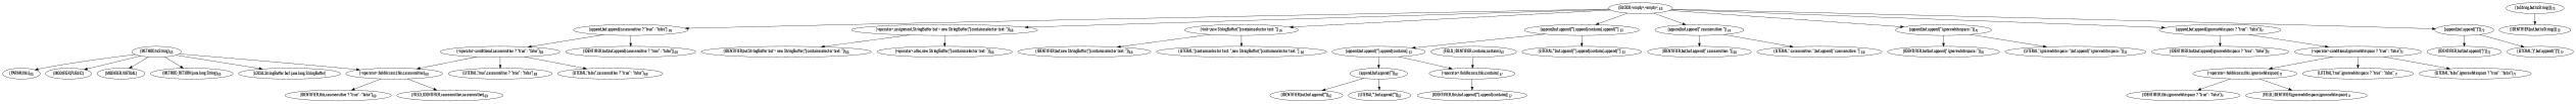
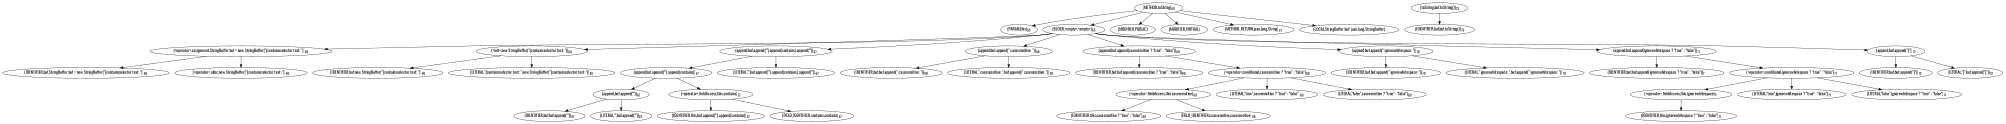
  digraph {
    fontname=Oswald
    node [fontname=Oswald]
    edge [fontname=Oswald]
    n1 [label=<(METHOD,toString)<SUB>65</SUB>>]
    n2 [label=<(PARAM,this)<SUB>65</SUB>>]
    n3 [label=<(BLOCK,&lt;empty&gt;,&lt;empty&gt;)<SUB>65</SUB>>]
    n4 [label=<(MODIFIER,PUBLIC)>]
    n5 [label=<(MODIFIER,VIRTUAL)>]
    n6 [label=<(METHOD_RETURN,java.lang.String)<SUB>65</SUB>>]
    n7 [label=<(LOCAL,StringBuffer buf: java.lang.StringBuffer)>]
    n8 [label=<(&lt;operator&gt;.assignment,StringBuffer buf = new StringBuffer(&quot;{containsselector text: &quot;))<SUB>66</SUB>>]
    n9 [label=<(&lt;init&gt;,new StringBuffer(&quot;{containsselector text: &quot;))<SUB>66</SUB>>]
    n10 [label=<(append,buf.append('&quot;').append(contains).append('&quot;'))<SUB>67</SUB>>]
    n11 [label=<(append,buf.append(&quot; casesensitive: &quot;))<SUB>68</SUB>>]
    n12 [label=<(append,buf.append(casesensitive ? &quot;true&quot; : &quot;false&quot;))<SUB>69</SUB>>]
    n13 [label=<(append,buf.append(&quot; ignorewhitespace: &quot;))<SUB>70</SUB>>]
    n14 [label=<(append,buf.append(ignorewhitespace ? &quot;true&quot; : &quot;false&quot;))<SUB>71</SUB>>]
    n15 [label=<(append,buf.append(&quot;}&quot;))<SUB>72</SUB>>]
    n16 [label=<(IDENTIFIER,buf,StringBuffer buf = new StringBuffer(&quot;{containsselector text: &quot;))<SUB>66</SUB>>]
    n17 [label=<(&lt;operator&gt;.alloc,new StringBuffer(&quot;{containsselector text: &quot;))<SUB>66</SUB>>]
    n18 [label=<(IDENTIFIER,buf,new StringBuffer(&quot;{containsselector text: &quot;))<SUB>66</SUB>>]
    n19 [label=<(LITERAL,&quot;{containsselector text: &quot;,new StringBuffer(&quot;{containsselector text: &quot;))<SUB>66</SUB>>]
    n20 [label=<(append,buf.append('&quot;').append(contains))<SUB>67</SUB>>]
    n21 [label=<(LITERAL,'&quot;',buf.append('&quot;').append(contains).append('&quot;'))<SUB>67</SUB>>]
    n22 [label=<(IDENTIFIER,buf,buf.append(&quot; casesensitive: &quot;))<SUB>68</SUB>>]
    n23 [label=<(LITERAL,&quot; casesensitive: &quot;,buf.append(&quot; casesensitive: &quot;))<SUB>68</SUB>>]
    n24 [label=<(IDENTIFIER,buf,buf.append(casesensitive ? &quot;true&quot; : &quot;false&quot;))<SUB>69</SUB>>]
    n25 [label=<(&lt;operator&gt;.conditional,casesensitive ? &quot;true&quot; : &quot;false&quot;)<SUB>69</SUB>>]
    n26 [label=<(IDENTIFIER,buf,buf.append(&quot; ignorewhitespace: &quot;))<SUB>70</SUB>>]
    n27 [label=<(LITERAL,&quot; ignorewhitespace: &quot;,buf.append(&quot; ignorewhitespace: &quot;))<SUB>70</SUB>>]
    n28 [label=<(IDENTIFIER,buf,buf.append(ignorewhitespace ? &quot;true&quot; : &quot;false&quot;))<SUB>71</SUB>>]
    n29 [label=<(&lt;operator&gt;.conditional,ignorewhitespace ? &quot;true&quot; : &quot;false&quot;)<SUB>71</SUB>>]
    n30 [label=<(IDENTIFIER,buf,buf.append(&quot;}&quot;))<SUB>72</SUB>>]
    n31 [label=<(LITERAL,&quot;}&quot;,buf.append(&quot;}&quot;))<SUB>72</SUB>>]
    n32 [label=<(append,buf.append('&quot;'))<SUB>67</SUB>>]
    n33 [label=<(&lt;operator&gt;.fieldAccess,this.contains)<SUB>67</SUB>>]
    n34 [label=<(IDENTIFIER,buf,buf.append('&quot;'))<SUB>67</SUB>>]
    n35 [label=<(LITERAL,'&quot;',buf.append('&quot;'))<SUB>67</SUB>>]
    n36 [label=<(IDENTIFIER,this,buf.append('&quot;').append(contains))<SUB>67</SUB>>]
    n37 [label=<(FIELD_IDENTIFIER,contains,contains)<SUB>67</SUB>>]
    n38 [label=<(&lt;operator&gt;.fieldAccess,this.casesensitive)<SUB>69</SUB>>]
    n39 [label=<(LITERAL,&quot;true&quot;,casesensitive ? &quot;true&quot; : &quot;false&quot;)<SUB>69</SUB>>]
    n40 [label=<(LITERAL,&quot;false&quot;,casesensitive ? &quot;true&quot; : &quot;false&quot;)<SUB>69</SUB>>]
    n41 [label=<(IDENTIFIER,this,casesensitive ? &quot;true&quot; : &quot;false&quot;)<SUB>69</SUB>>]
    n42 [label=<(FIELD_IDENTIFIER,casesensitive,casesensitive)<SUB>69</SUB>>]
    n43 [label=<(&lt;operator&gt;.fieldAccess,this.ignorewhitespace)<SUB>71</SUB>>]
    n44 [label=<(LITERAL,&quot;true&quot;,ignorewhitespace ? &quot;true&quot; : &quot;false&quot;)<SUB>71</SUB>>]
    n45 [label=<(LITERAL,&quot;false&quot;,ignorewhitespace ? &quot;true&quot; : &quot;false&quot;)<SUB>71</SUB>>]
    n46 [label=<(IDENTIFIER,this,ignorewhitespace ? &quot;true&quot; : &quot;false&quot;)<SUB>71</SUB>>]
-   n47 [label=<(FIELD_IDENTIFIER,ignorewhitespace,ignorewhitespace)<SUB>71</SUB>>]
    n48 [label=<(toString,buf.toString())<SUB>73</SUB>>]
    n49 [label=<(IDENTIFIER,buf,buf.toString())<SUB>73</SUB>>]
    n1 -> n2
-   n1 -> n38
+   n1 -> n3
    n1 -> n4
    n1 -> n5
    n1 -> n6
    n1 -> n7
    n3 -> n8
    n3 -> n9
    n3 -> n10
    n3 -> n11
    n3 -> n12
    n3 -> n13
    n3 -> n14
    n3 -> n15
    n8 -> n16
    n8 -> n17
    n9 -> n18
    n9 -> n19
    n10 -> n20
    n10 -> n21
    n11 -> n22
    n11 -> n23
    n12 -> n24
    n12 -> n25
    n13 -> n26
    n13 -> n27
    n14 -> n28
    n14 -> n29
    n15 -> n30
    n15 -> n31
    n20 -> n32
    n20 -> n33
    n25 -> n38
    n25 -> n39
    n25 -> n40
    n29 -> n43
    n29 -> n44
    n29 -> n45
    n32 -> n34
    n32 -> n35
    n33 -> n36
-   n37 -> n33
+   n33 -> n37
    n38 -> n41
    n38 -> n42
    n43 -> n46
-   n43 -> n47
    n48 -> n49
  }
